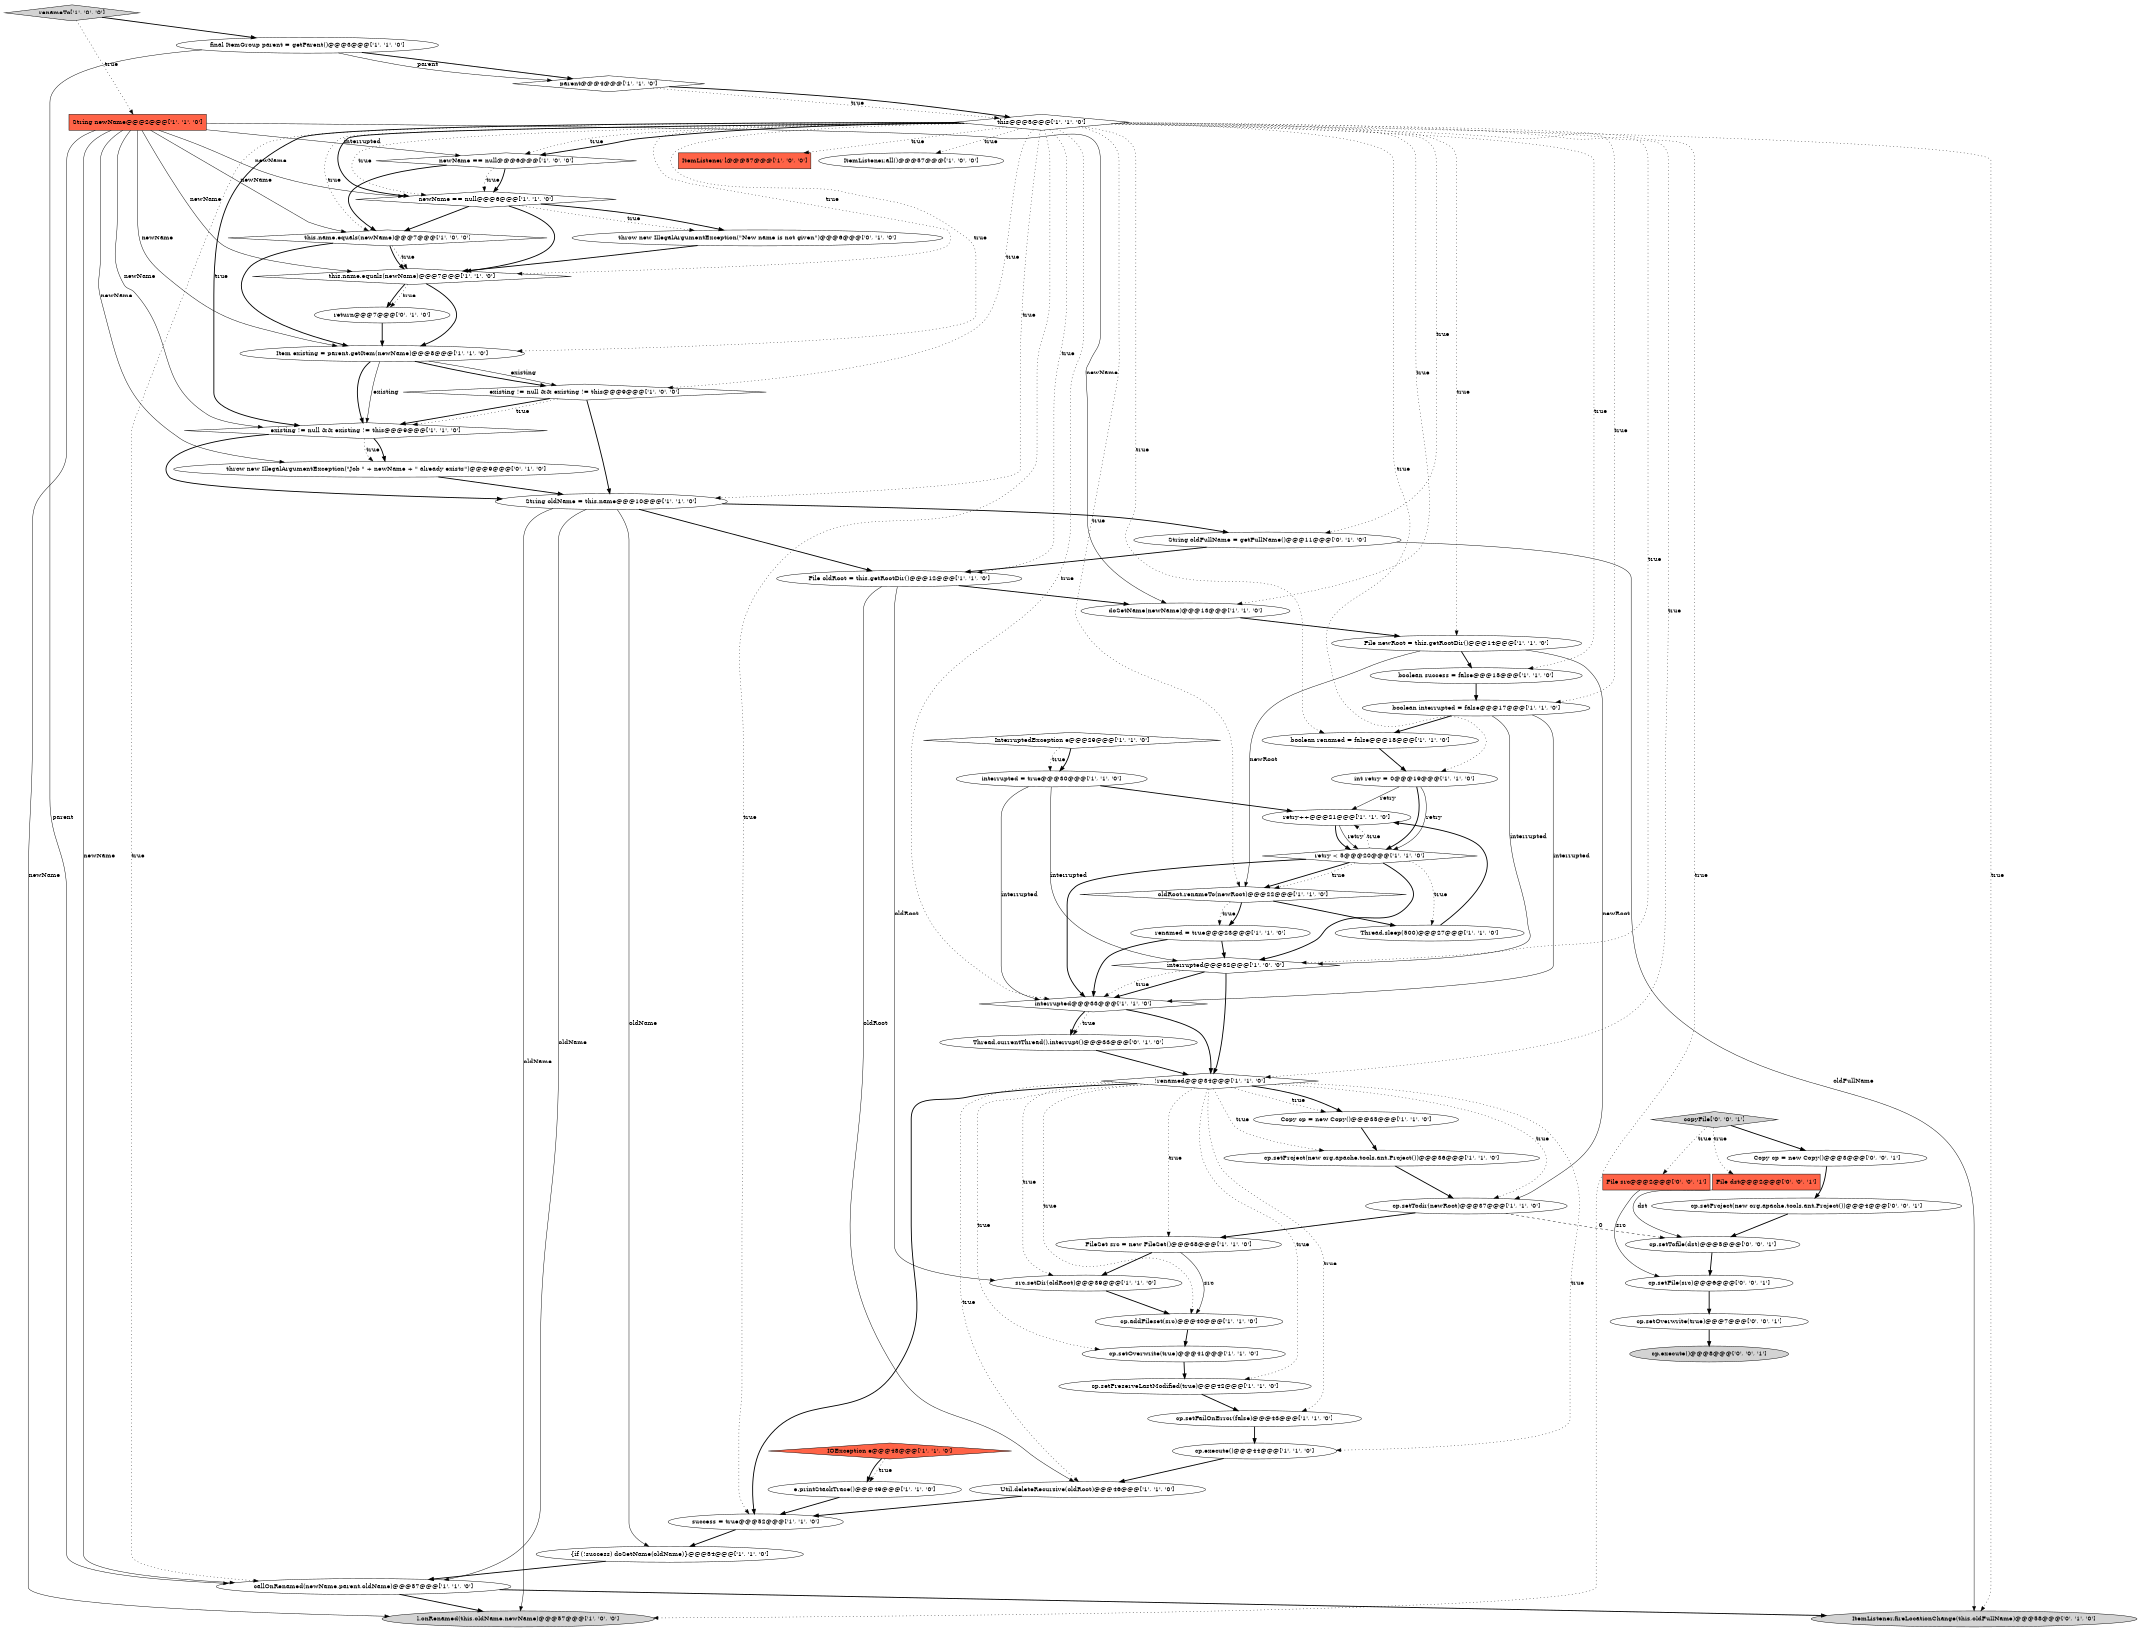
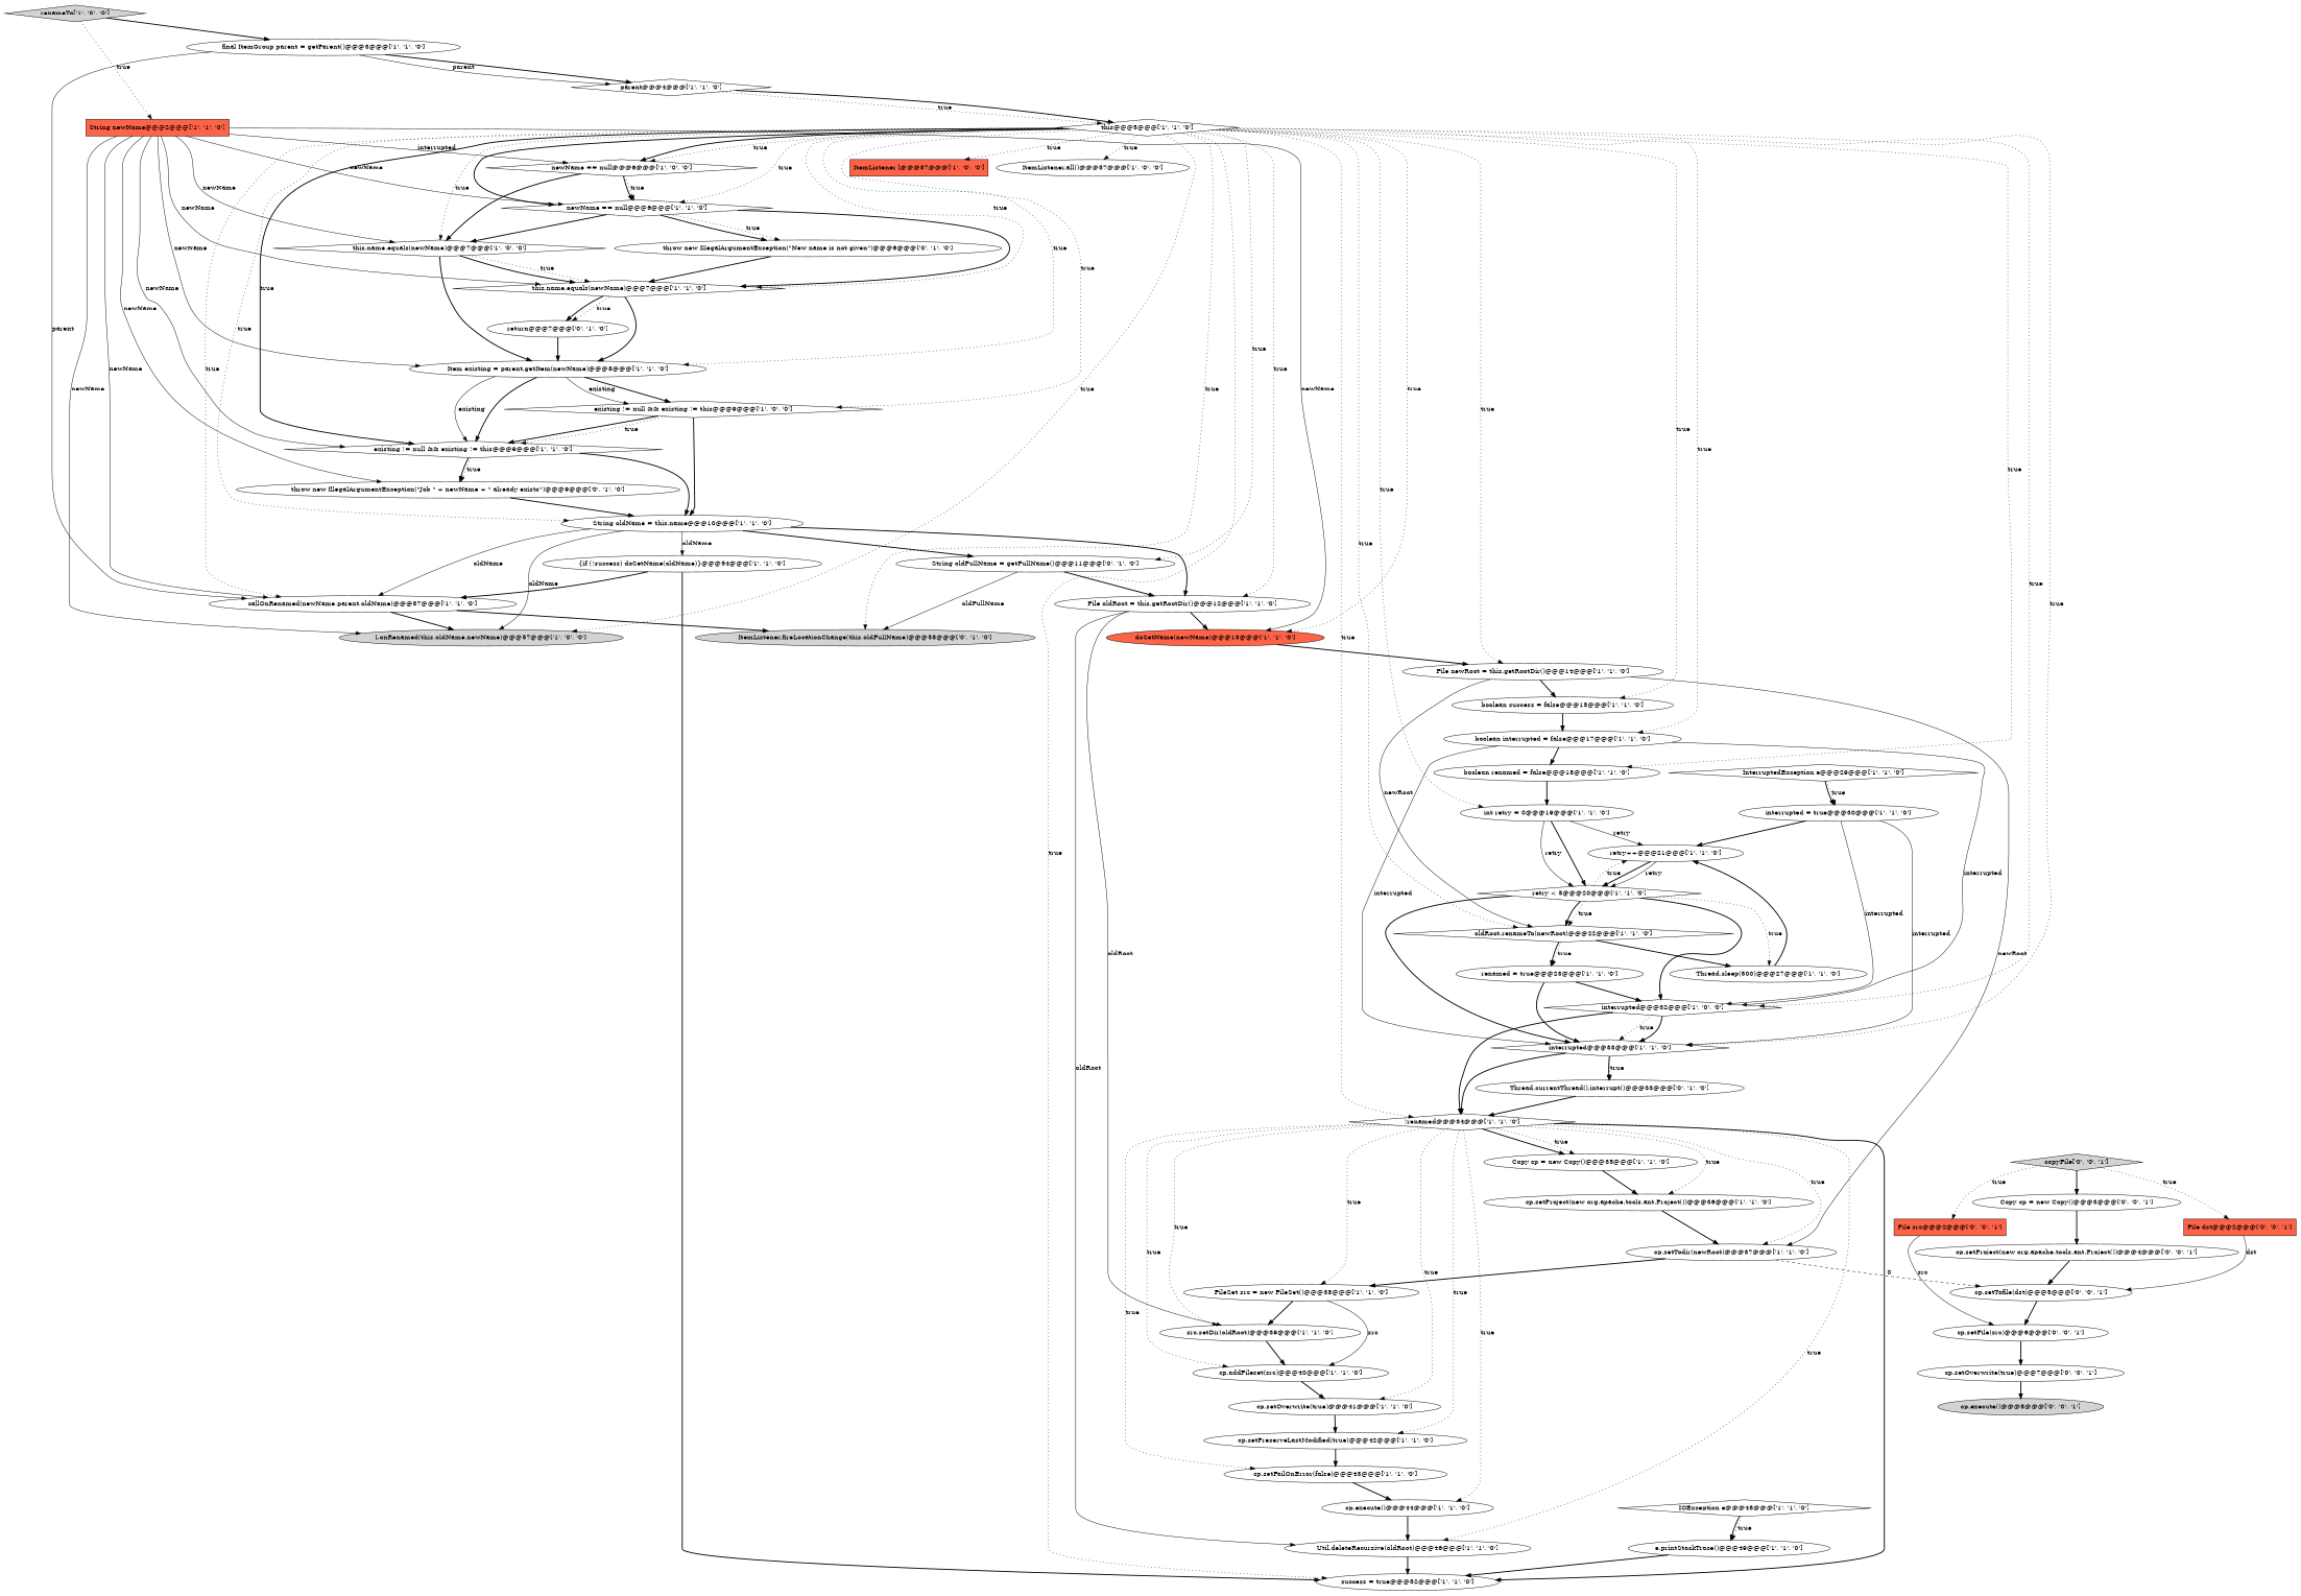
  digraph {
    node [fillcolor=white shape=ellipse style=filled]
    edge [style=bold]
    n1 [label="interrupted = true@@@30@@@['1', '1', '0']"]
    n2 [label="interrupted@@@32@@@['1', '0', '0']" shape=diamond]
    n3 [label="retry++@@@21@@@['1', '1', '0']"]
    n4 [label="interrupted@@@33@@@['1', '1', '0']" shape=diamond]
    n5 [label="!renamed@@@34@@@['1', '1', '0']" shape=diamond]
    n6 [label="retry < 5@@@20@@@['1', '1', '0']" shape=diamond]
    n7 [label="Thread.currentThread().interrupt()@@@33@@@['0', '1', '0']"]
    n8 [label="throw new IllegalArgumentException(\"New name is not given\")@@@6@@@['0', '1', '0']"]
    n9 [label="this.name.equals(newName)@@@7@@@['1', '1', '0']" shape=diamond]
    n10 [label="Item existing = parent.getItem(newName)@@@8@@@['1', '1', '0']"]
    n11 [label="return@@@7@@@['0', '1', '0']"]
    n12 [label="success = true@@@52@@@['1', '1', '0']"]
    n13 [label="src.setDir(oldRoot)@@@39@@@['1', '1', '0']"]
    n14 [label="FileSet src = new FileSet()@@@38@@@['1', '1', '0']"]
    n15 [label="cp.setOverwrite(true)@@@41@@@['1', '1', '0']"]
    n16 [label="Util.deleteRecursive(oldRoot)@@@46@@@['1', '1', '0']"]
    n17 [label="cp.setTodir(newRoot)@@@37@@@['1', '1', '0']"]
    n18 [label="cp.addFileset(src)@@@40@@@['1', '1', '0']"]
    n19 [label="cp.setProject(new org.apache.tools.ant.Project())@@@36@@@['1', '1', '0']"]
    n20 [label="Copy cp = new Copy()@@@35@@@['1', '1', '0']"]
    n21 [label="cp.execute()@@@44@@@['1', '1', '0']"]
    n22 [label="cp.setFailOnError(false)@@@43@@@['1', '1', '0']"]
    n23 [label="cp.setPreserveLastModified(true)@@@42@@@['1', '1', '0']"]
-   n24 [fillcolor=tomato label="IOException e@@@48@@@['1', '1', '0']" shape=diamond]
+   n24 [label="IOException e@@@48@@@['1', '1', '0']" shape=diamond]
    n25 [label="e.printStackTrace()@@@49@@@['1', '1', '0']"]
    n26 [label="{if (!success) doSetName(oldName)}@@@54@@@['1', '1', '0']"]
    n27 [label="cp.setTofile(dst)@@@5@@@['0', '0', '1']"]
    n28 [label="callOnRenamed(newName,parent,oldName)@@@57@@@['1', '1', '0']"]
    n29 [label="cp.setProject(new org.apache.tools.ant.Project())@@@4@@@['0', '0', '1']"]
    n30 [label="cp.setFile(src)@@@6@@@['0', '0', '1']"]
    n31 [label="String oldFullName = getFullName()@@@11@@@['0', '1', '0']"]
    n32 [fillcolor=lightgray label="ItemListener.fireLocationChange(this,oldFullName)@@@58@@@['0', '1', '0']"]
    n33 [label="File oldRoot = this.getRootDir()@@@12@@@['1', '1', '0']"]
-   n34 [label="doSetName(newName)@@@13@@@['1', '1', '0']"]
+   n34 [fillcolor=tomato label="doSetName(newName)@@@13@@@['1', '1', '0']"]
    n35 [fillcolor=tomato label="ItemListener l@@@57@@@['1', '0', '0']" shape=box]
    n36 [label="boolean success = false@@@15@@@['1', '1', '0']"]
    n37 [label="boolean interrupted = false@@@17@@@['1', '1', '0']"]
    n38 [label="boolean renamed = false@@@18@@@['1', '1', '0']"]
    n39 [label="existing != null && existing != this@@@9@@@['1', '0', '0']" shape=diamond]
    n40 [label="existing != null && existing != this@@@9@@@['1', '1', '0']" shape=diamond]
    n41 [label="String oldName = this.name@@@10@@@['1', '1', '0']"]
    n42 [label="throw new IllegalArgumentException(\"Job \" + newName + \" already exists\")@@@9@@@['0', '1', '0']"]
    n43 [fillcolor=lightgray label="l.onRenamed(this,oldName,newName)@@@57@@@['1', '0', '0']"]
    n44 [label="this.name.equals(newName)@@@7@@@['1', '0', '0']" shape=diamond]
    n45 [fillcolor=tomato label="File dst@@@2@@@['0', '0', '1']" shape=box]
    n46 [fillcolor=lightgray label="cp.execute()@@@8@@@['0', '0', '1']"]
    n47 [label="File newRoot = this.getRootDir()@@@14@@@['1', '1', '0']"]
    n48 [label="cp.setOverwrite(true)@@@7@@@['0', '0', '1']"]
    n49 [label="oldRoot.renameTo(newRoot)@@@22@@@['1', '1', '0']" shape=diamond]
    n50 [label="Thread.sleep(500)@@@27@@@['1', '1', '0']"]
    n51 [label="renamed = true@@@23@@@['1', '1', '0']"]
    n52 [fillcolor=lightgray label="renameTo['1', '0', '0']" shape=diamond]
    n53 [fillcolor=tomato label="String newName@@@2@@@['1', '1', '0']" shape=box]
    n54 [label="final ItemGroup parent = getParent()@@@3@@@['1', '1', '0']"]
    n55 [label="newName == null@@@6@@@['1', '0', '0']" shape=diamond]
    n56 [label="newName == null@@@6@@@['1', '1', '0']" shape=diamond]
    n57 [label="parent@@@4@@@['1', '1', '0']" shape=diamond]
    n58 [label="this@@@5@@@['1', '1', '0']" shape=diamond]
    n59 [label="ItemListener.all()@@@57@@@['1', '0', '0']"]
    n60 [label="int retry = 0@@@19@@@['1', '1', '0']"]
    n61 [label="Copy cp = new Copy()@@@3@@@['0', '0', '1']"]
    n62 [label="InterruptedException e@@@29@@@['1', '1', '0']" shape=diamond]
    n63 [fillcolor=lightgray label="copyFile['0', '0', '1']" shape=diamond]
    n64 [fillcolor=tomato label="File src@@@2@@@['0', '0', '1']" shape=box]
    n1 -> n2 [label=interrupted style=solid]
    n1 -> n3
    n1 -> n4 [label=interrupted style=solid]
    n2 -> n4
    n2 -> n4 [label=true style=dotted]
    n2 -> n5
    n3 -> n6
    n3 -> n6 [label=retry style=solid]
    n4 -> n5
    n4 -> n7 [label=true style=dotted]
    n4 -> n7
    n5 -> n12
    n5 -> n13 [label=true style=dotted]
    n5 -> n14 [label=true style=dotted]
    n5 -> n15 [label=true style=dotted]
    n5 -> n16 [label=true style=dotted]
    n5 -> n17 [label=true style=dotted]
    n5 -> n18 [label=true style=dotted]
    n5 -> n19 [label=true style=dotted]
    n5 -> n20 [label=true style=dotted]
    n5 -> n20
    n5 -> n21 [label=true style=dotted]
    n5 -> n22 [label=true style=dotted]
    n5 -> n23 [label=true style=dotted]
    n6 -> n2
    n6 -> n3 [label=true style=dotted]
    n6 -> n4
    n6 -> n49
    n6 -> n49 [label=true style=dotted]
    n6 -> n50 [label=true style=dotted]
    n7 -> n5
    n8 -> n9
    n9 -> n10
    n9 -> n11
    n9 -> n11 [label=true style=dotted]
    n10 -> n39
    n10 -> n39 [label=existing style=solid]
    n10 -> n40
    n10 -> n40 [label=existing style=solid]
    n11 -> n10
-   n12 -> n26
+   n26 -> n12
    n13 -> n18
    n14 -> n13
    n14 -> n18 [label=src style=solid]
    n15 -> n23
    n16 -> n12
    n17 -> n14
    n17 -> n27 [label=0 style=dashed]
    n18 -> n15
    n19 -> n17
    n20 -> n19
    n21 -> n16
    n22 -> n21
    n23 -> n22
    n24 -> n25 [label=true style=dotted]
    n24 -> n25
    n25 -> n12
    n26 -> n28
    n27 -> n30
    n28 -> n32
    n28 -> n43
    n29 -> n27
    n30 -> n48
    n31 -> n32 [label=oldFullName style=solid]
    n31 -> n33
    n33 -> n13 [label=oldRoot style=solid]
    n33 -> n16 [label=oldRoot style=solid]
    n33 -> n34
    n34 -> n47
    n36 -> n37
    n37 -> n2 [label=interrupted style=solid]
    n37 -> n4 [label=interrupted style=solid]
    n37 -> n38
    n38 -> n60
    n39 -> n40
    n39 -> n40 [label=true style=dotted]
    n39 -> n41
    n40 -> n41
    n40 -> n42 [label=true style=dotted]
    n40 -> n42
    n41 -> n26 [label=oldName style=solid]
    n41 -> n28 [label=oldName style=solid]
    n41 -> n31
    n41 -> n33
    n41 -> n43 [label=oldName style=solid]
    n42 -> n41
    n44 -> n9 [label=true style=dotted]
    n44 -> n9
    n44 -> n10
    n45 -> n27 [label=dst style=solid]
    n47 -> n17 [label=newRoot style=solid]
    n47 -> n36
    n47 -> n49 [label=newRoot style=solid]
    n48 -> n46
    n49 -> n50
    n49 -> n51 [label=true style=dotted]
    n49 -> n51
    n50 -> n3
    n51 -> n2
    n51 -> n4
    n52 -> n53 [label=true style=dotted]
    n52 -> n54
    n53 -> n9 [label=newName style=solid]
    n53 -> n10 [label=newName style=solid]
    n53 -> n28 [label=newName style=solid]
    n53 -> n34 [label=newName style=solid]
    n53 -> n40 [label=newName style=solid]
    n53 -> n42 [label=newName style=solid]
    n53 -> n43 [label=newName style=solid]
    n53 -> n44 [label=newName style=solid]
    n53 -> n55 [label=interrupted style=solid]
    n53 -> n56 [label=newName style=solid]
    n54 -> n28 [label=parent style=solid]
    n54 -> n57
    n54 -> n57 [label=parent style=solid]
    n55 -> n44
    n55 -> n56 [label=true style=dotted]
    n55 -> n56
    n56 -> n8
    n56 -> n8 [label=true style=dotted]
    n56 -> n9
    n56 -> n44
    n57 -> n58 [label=true style=dotted]
    n57 -> n58
    n58 -> n2 [label=true style=dotted]
    n58 -> n4 [label=true style=dotted]
    n58 -> n5 [label=true style=dotted]
    n58 -> n9 [label=true style=dotted]
    n58 -> n10 [label=true style=dotted]
    n58 -> n12 [label=true style=dotted]
    n58 -> n28 [label=true style=dotted]
    n58 -> n31 [label=true style=dotted]
    n58 -> n32 [label=true style=dotted]
    n58 -> n33 [label=true style=dotted]
    n58 -> n34 [label=true style=dotted]
    n58 -> n35 [label=true style=dotted]
    n58 -> n36 [label=true style=dotted]
    n58 -> n37 [label=true style=dotted]
    n58 -> n38 [label=true style=dotted]
    n58 -> n39 [label=true style=dotted]
    n58 -> n40 [label=true]
    n58 -> n41 [label=true style=dotted]
    n58 -> n43 [label=true style=dotted]
    n58 -> n44 [label=true style=dotted]
    n58 -> n47 [label=true style=dotted]
    n58 -> n49 [label=true style=dotted]
    n58 -> n55 [label=true style=dotted]
    n58 -> n55
    n58 -> n56
    n58 -> n56 [label=true style=dotted]
    n58 -> n59 [label=true style=dotted]
    n58 -> n60 [label=true style=dotted]
    n60 -> n3 [label=retry style=solid]
    n60 -> n6
    n60 -> n6 [label=retry style=solid]
    n61 -> n29
    n62 -> n1 [label=true style=dotted]
    n62 -> n1
    n63 -> n45 [label=true style=dotted]
    n63 -> n61
    n63 -> n64 [label=true style=dotted]
    n64 -> n30 [label=src style=solid]
  }
